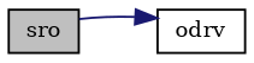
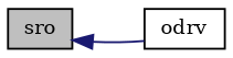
  digraph {
    rankdir=LR
    fontname="DejaVu Serif"
    node [color=black fontname="DejaVu Serif" fontsize=10 shape=record style=filled]
    n1 [fillcolor=grey75 fontcolor=black height=0.2 label=sro width=0.4]
    n2 [fillcolor=white height=0.2 label=odrv width=0.4]
-   n2 -> n1 [color=midnightblue dir=back fontname="DejaVu Serif" fontsize=10 labelfontname=Helvetica labelfontsize=10 style=solid]
+   n1 -> n2 [color=midnightblue dir=back fontname="DejaVu Serif" fontsize=10 labelfontname=Helvetica labelfontsize=10 style=solid]
  }
